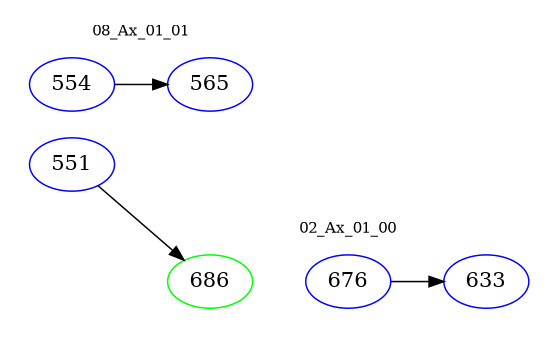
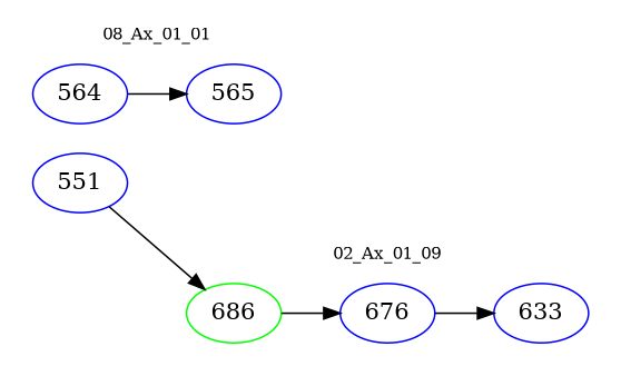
  digraph {
    rankdir=LR
    node [color=blue]
    edge [color=black]
    n1 [color=green label=686]
    n2 [label=676]
    n3 [label=633]
    n4 [label=551]
-   n5 [label=554]
+   n5 [label=564]
    n6 [label=565]
    subgraph cluster_1 {
      color=white
      fontsize=10
-     label="02_Ax_01_00"
+     label="02_Ax_01_09"
      n1
      n2
      n3
    }
    subgraph cluster_2 {
      color=white
      fontsize=10
      label="08_Ax_01_01"
      n4
      n5
      n6
    }
+   n1 -> n2
    n2 -> n3
    n4 -> n1
    n5 -> n6
  }
